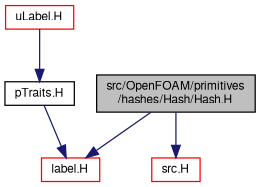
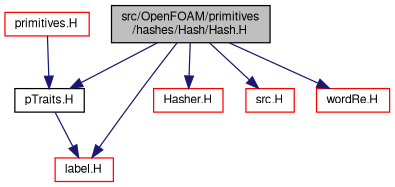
  digraph {
    node [color=red fontname=FreeSans fontsize=10 shape=record]
    edge [color=midnightblue fontname=FreeSans fontsize=10 labelfontname=FreeSans labelfontsize=10 style=solid]
    n1 [color=black fillcolor=grey75 fontcolor=black height=0.2 label="src/OpenFOAM/primitives\l/hashes/Hash/Hash.H" style=filled width=0.4]
    n2 [height=0.2 label="label.H" width=0.4]
    n3 [color=black height=0.2 label="pTraits.H" width=0.4]
+   n4 [height=0.2 label="Hasher.H" width=0.4]
    n5 [height=0.2 label="src.H" width=0.4]
-   n7 [height=0.2 label="uLabel.H" width=0.4]
+   n6 [height=0.2 label="wordRe.H" width=0.4]
+   n7 [height=0.2 label="primitives.H" width=0.4]
    n1 -> n2
+   n1 -> n3
+   n1 -> n4
    n1 -> n5
+   n1 -> n6
    n3 -> n2
    n7 -> n3
  }
